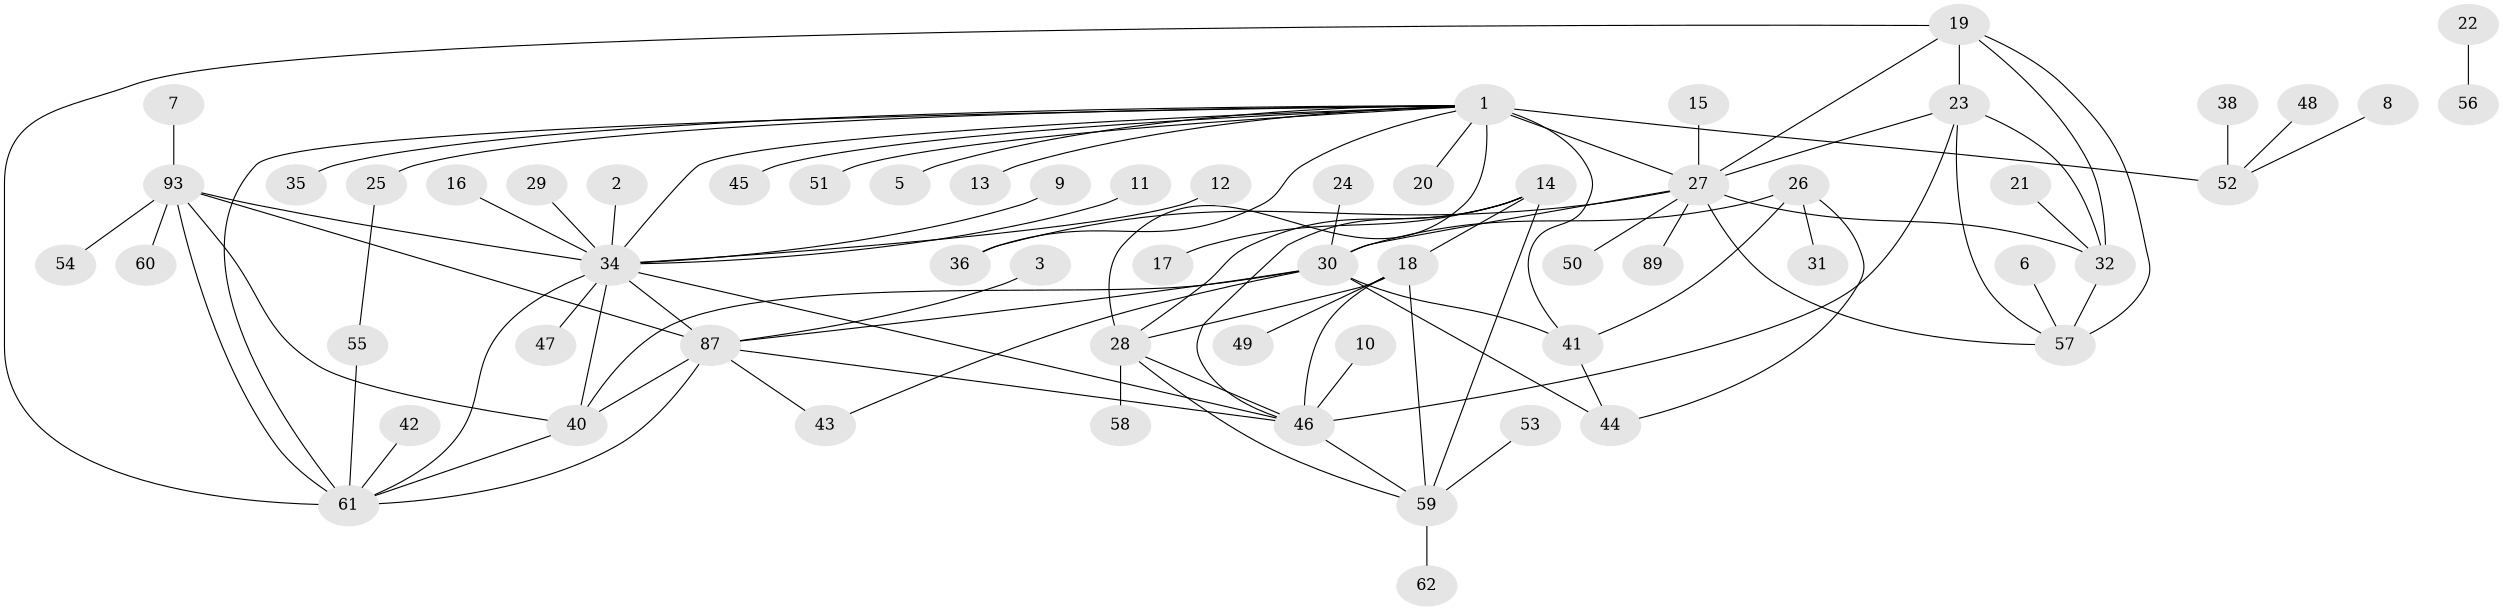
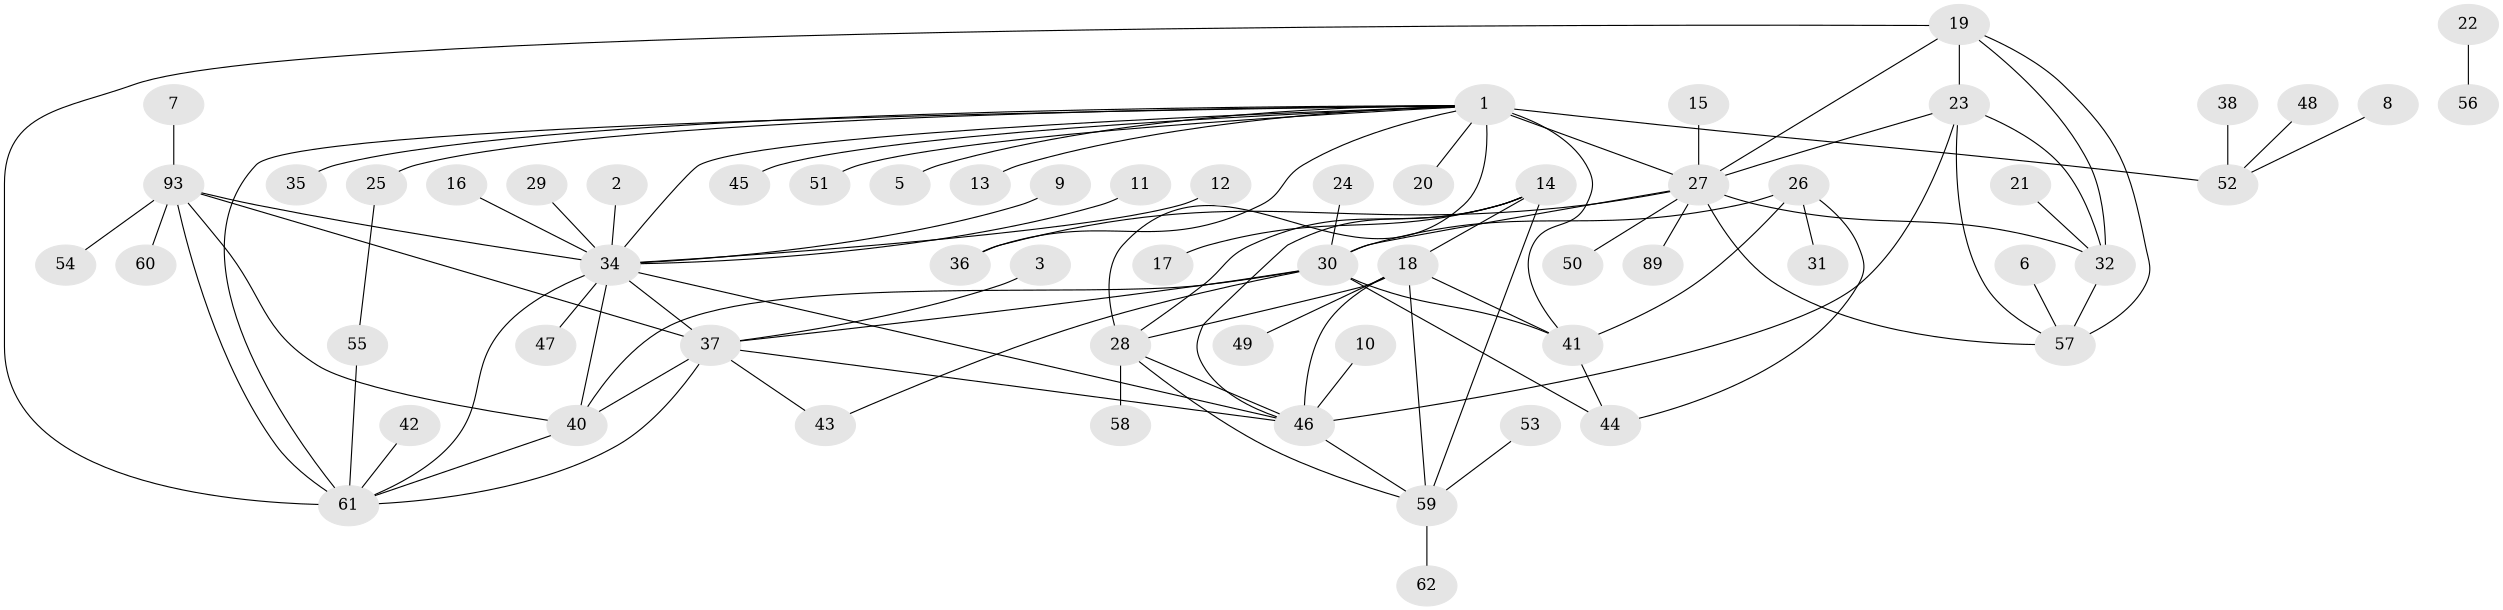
  graph {
    node [color=gray90 style=filled]
    edge [weight=1.0]
    1
    5
    13
    20
    25
    27
    28
    34
    35
    36
    41
    45
    51
    52
    61
    55
    57
    32
    30
    n20 [label=89]
    50
    46
    59
    58
-   37 [label=87]
+   37
    40
    47
    44
    2
    3
    43
    6
    n33 [label=93]
    7
    54
    60
    8
    9
    10
    11
    12
    14
    17
    18
    49
    62
    15
    16
    19
    23
    21
    22
    56
    24
    26
    31
    29
    38
    42
    48
    53
    1 -- 5
    1 -- 13
    1 -- 20
    1 -- 25
    1 -- 27
    1 -- 28
    1 -- 34
    1 -- 35
    1 -- 36
    1 -- 41
    1 -- 45
    1 -- 51
    1 -- 52 [weight=8.0]
    1 -- 61
    25 -- 55
    27 -- 36
    27 -- 57
    27 -- 32
    27 -- 30
    27 -- n20
    27 -- 50
    28 -- 46
    28 -- 59
    28 -- 58
    34 -- 61
    34 -- 46
    34 -- 37
    34 -- 40
    34 -- 47
    41 -- 44 [weight=2.0]
    55 -- 61
    32 -- 57
    30 -- 41 [weight=2.0]
    30 -- 37
    30 -- 40
    30 -- 44 [weight=4.0]
    30 -- 43
    46 -- 59
    59 -- 62
    37 -- 61
    37 -- 46
    37 -- 40
    37 -- 43
    40 -- 61
    2 -- 34
    3 -- 37
    6 -- 57
    n33 -- 34 [weight=2.0]
    n33 -- 61 [weight=2.0]
    n33 -- 37 [weight=2.0]
    n33 -- 40 [weight=2.0]
    n33 -- 54
    n33 -- 60
    7 -- n33
    8 -- 52
    9 -- 34
    10 -- 46
    11 -- 34
    12 -- 34
    14 -- 28
    14 -- 46
    14 -- 59
    14 -- 17
    14 -- 18 [weight=2.0]
    18 -- 28 [weight=2.0]
+   18 -- 41
    18 -- 46 [weight=2.0]
    18 -- 59 [weight=2.0]
    18 -- 49
    15 -- 27
    16 -- 34
    19 -- 27 [weight=2.0]
    19 -- 61
    19 -- 57 [weight=2.0]
    19 -- 32 [weight=2.0]
    19 -- 23 [weight=2.0]
    23 -- 27
    23 -- 57
    23 -- 32
    23 -- 46
    21 -- 32
    22 -- 56
    24 -- 30
    26 -- 41
    26 -- 30 [weight=2.0]
    26 -- 44 [weight=2.0]
    26 -- 31
    29 -- 34
    38 -- 52
    42 -- 61
    48 -- 52
    53 -- 59
  }
